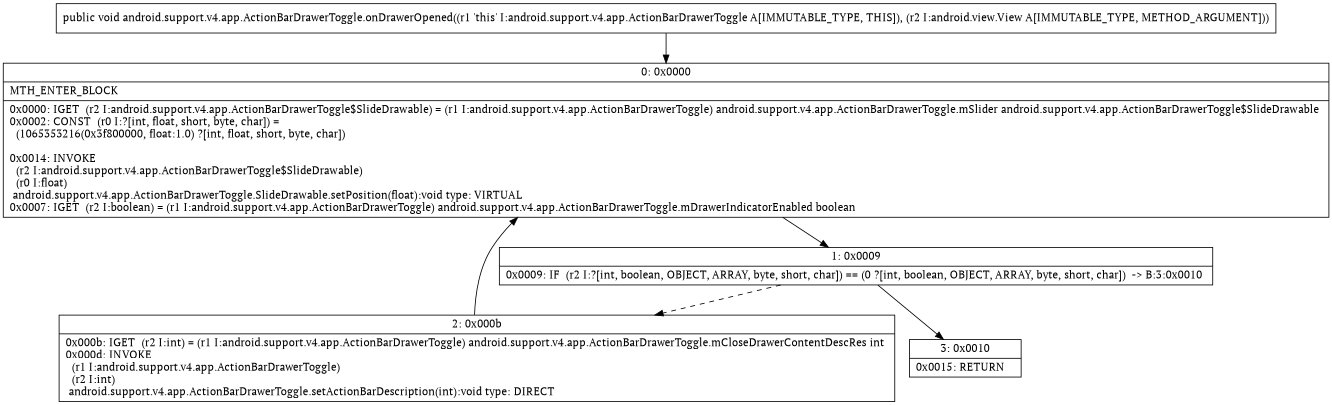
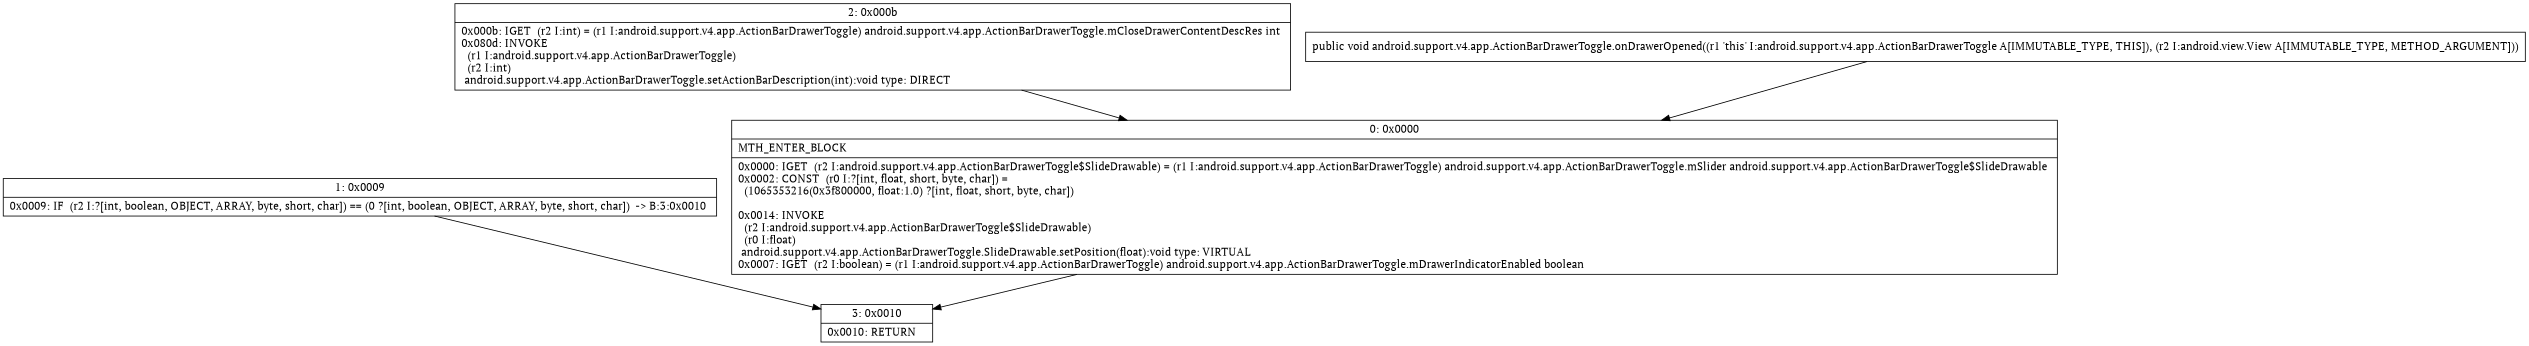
  digraph {
    fontname="PT Serif"
    node [fontname="PT Serif" shape=record]
    edge [fontname="PT Serif"]
    n1 [label="{0\:\ 0x0000|MTH_ENTER_BLOCK\l|0x0000: IGET  (r2 I:android.support.v4.app.ActionBarDrawerToggle$SlideDrawable) = (r1 I:android.support.v4.app.ActionBarDrawerToggle) android.support.v4.app.ActionBarDrawerToggle.mSlider android.support.v4.app.ActionBarDrawerToggle$SlideDrawable \l0x0002: CONST  (r0 I:?[int, float, short, byte, char]) = \l  (1065353216(0x3f800000, float:1.0) ?[int, float, short, byte, char])\l \l0x0014: INVOKE  \l  (r2 I:android.support.v4.app.ActionBarDrawerToggle$SlideDrawable)\l  (r0 I:float)\l android.support.v4.app.ActionBarDrawerToggle.SlideDrawable.setPosition(float):void type: VIRTUAL \l0x0007: IGET  (r2 I:boolean) = (r1 I:android.support.v4.app.ActionBarDrawerToggle) android.support.v4.app.ActionBarDrawerToggle.mDrawerIndicatorEnabled boolean \l}"]
    n2 [label="{1\:\ 0x0009|0x0009: IF  (r2 I:?[int, boolean, OBJECT, ARRAY, byte, short, char]) == (0 ?[int, boolean, OBJECT, ARRAY, byte, short, char])  \-\> B:3:0x0010 \l}"]
-   n3 [label="{2\:\ 0x000b|0x000b: IGET  (r2 I:int) = (r1 I:android.support.v4.app.ActionBarDrawerToggle) android.support.v4.app.ActionBarDrawerToggle.mCloseDrawerContentDescRes int \l0x000d: INVOKE  \l  (r1 I:android.support.v4.app.ActionBarDrawerToggle)\l  (r2 I:int)\l android.support.v4.app.ActionBarDrawerToggle.setActionBarDescription(int):void type: DIRECT \l}"]
-   n4 [label="{3\:\ 0x0010|0x0015: RETURN   \l}"]
+   n3 [label="{2\:\ 0x000b|0x000b: IGET  (r2 I:int) = (r1 I:android.support.v4.app.ActionBarDrawerToggle) android.support.v4.app.ActionBarDrawerToggle.mCloseDrawerContentDescRes int \l0x080d: INVOKE  \l  (r1 I:android.support.v4.app.ActionBarDrawerToggle)\l  (r2 I:int)\l android.support.v4.app.ActionBarDrawerToggle.setActionBarDescription(int):void type: DIRECT \l}"]
+   n4 [label="{3\:\ 0x0010|0x0010: RETURN   \l}"]
    n5 [label="{public void android.support.v4.app.ActionBarDrawerToggle.onDrawerOpened((r1 'this' I:android.support.v4.app.ActionBarDrawerToggle A[IMMUTABLE_TYPE, THIS]), (r2 I:android.view.View A[IMMUTABLE_TYPE, METHOD_ARGUMENT])) }"]
-   n1 -> n2
-   n2 -> n3 [style=dashed]
+   n1 -> n4
    n2 -> n4
    n3 -> n1
    n5 -> n1
  }
